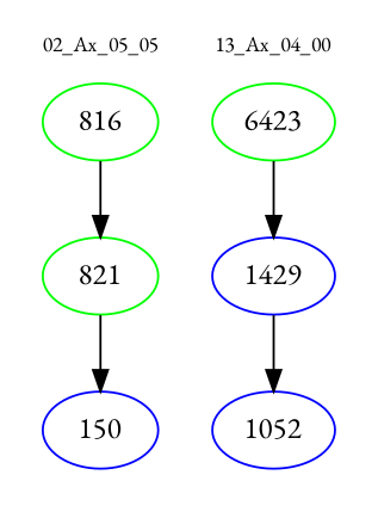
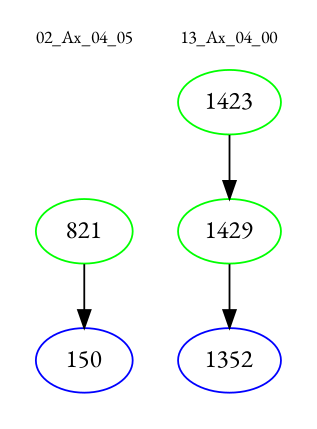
  digraph {
    fontname="EB Garamond"
    node [color=green fontname="EB Garamond"]
    edge [color=black fontname="EB Garamond"]
-   n1 [label=816]
    n2 [label=821]
    n3 [color=blue label=150]
-   n4 [label=6423]
-   n5 [color=blue label=1429]
-   n6 [color=blue label=1052]
+   n4 [label=1423]
+   n5 [label=1429]
+   n6 [color=blue label=1352]
    subgraph cluster_1 {
      color=white
      fontsize=10
-     label="02_Ax_05_05"
-     n1
+     label="02_Ax_04_05"
      n2
      n3
    }
    subgraph cluster_2 {
      color=white
      fontsize=10
      label="13_Ax_04_00"
      n4
      n5
      n6
    }
-   n1 -> n2
    n2 -> n3
    n4 -> n5
    n5 -> n6
  }
